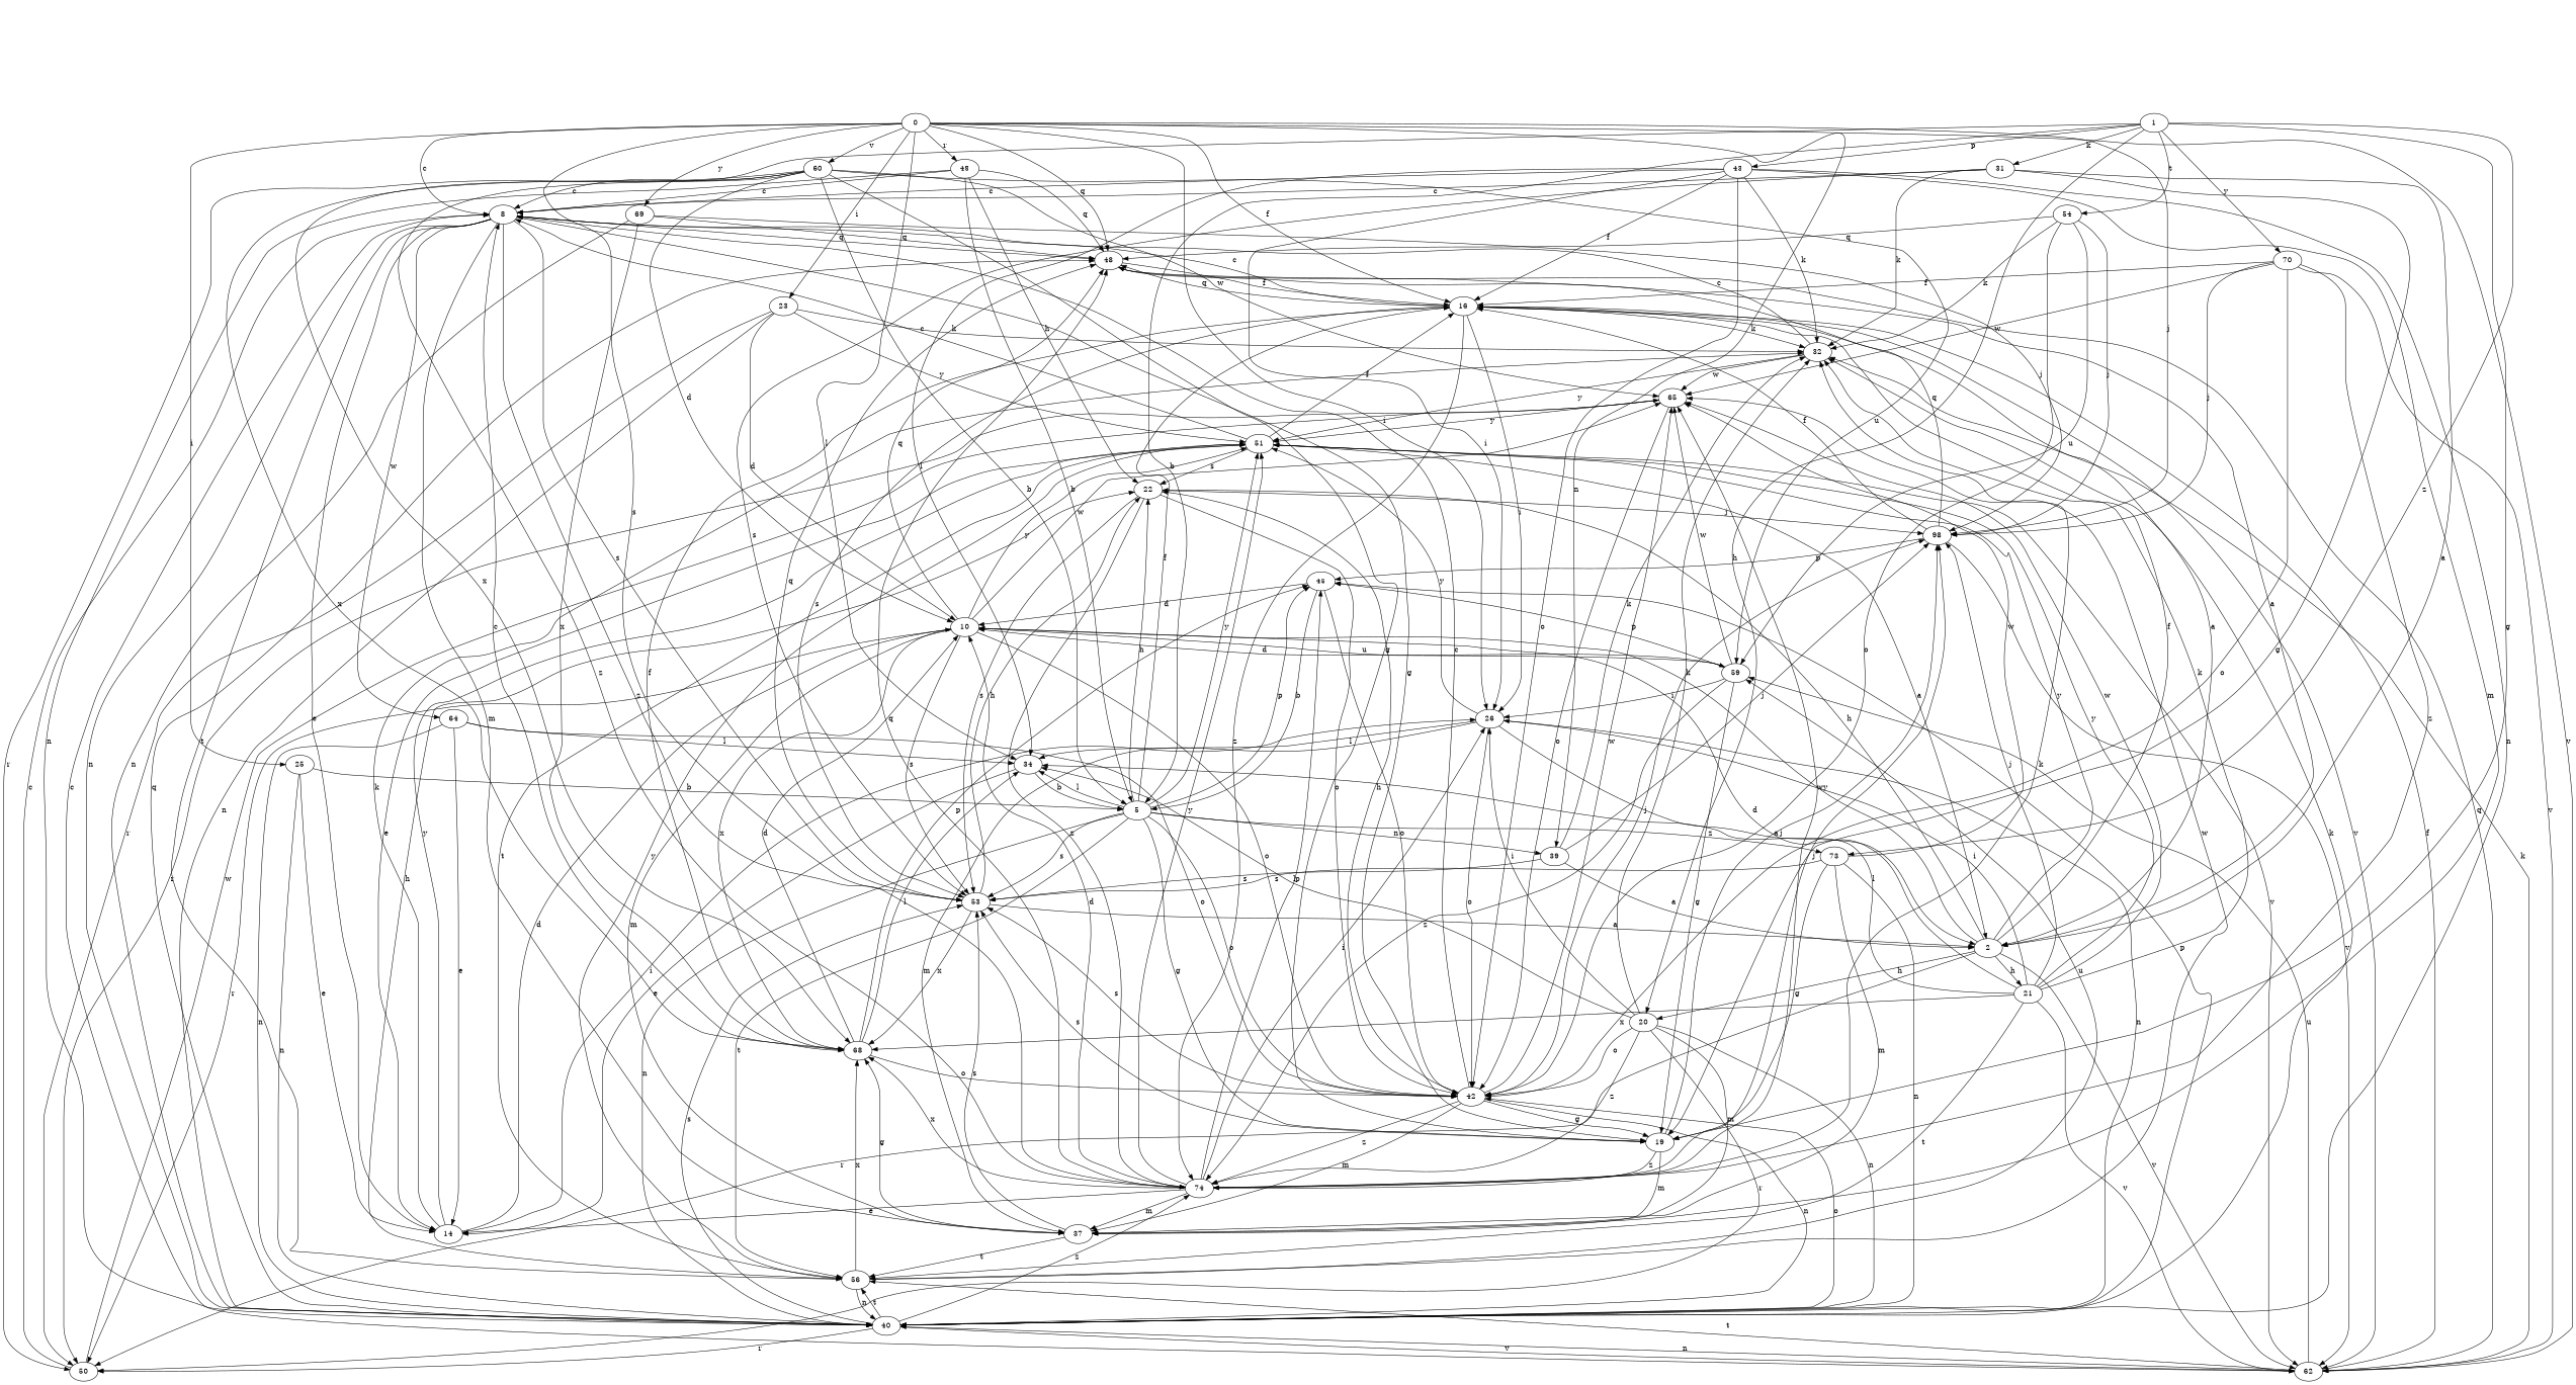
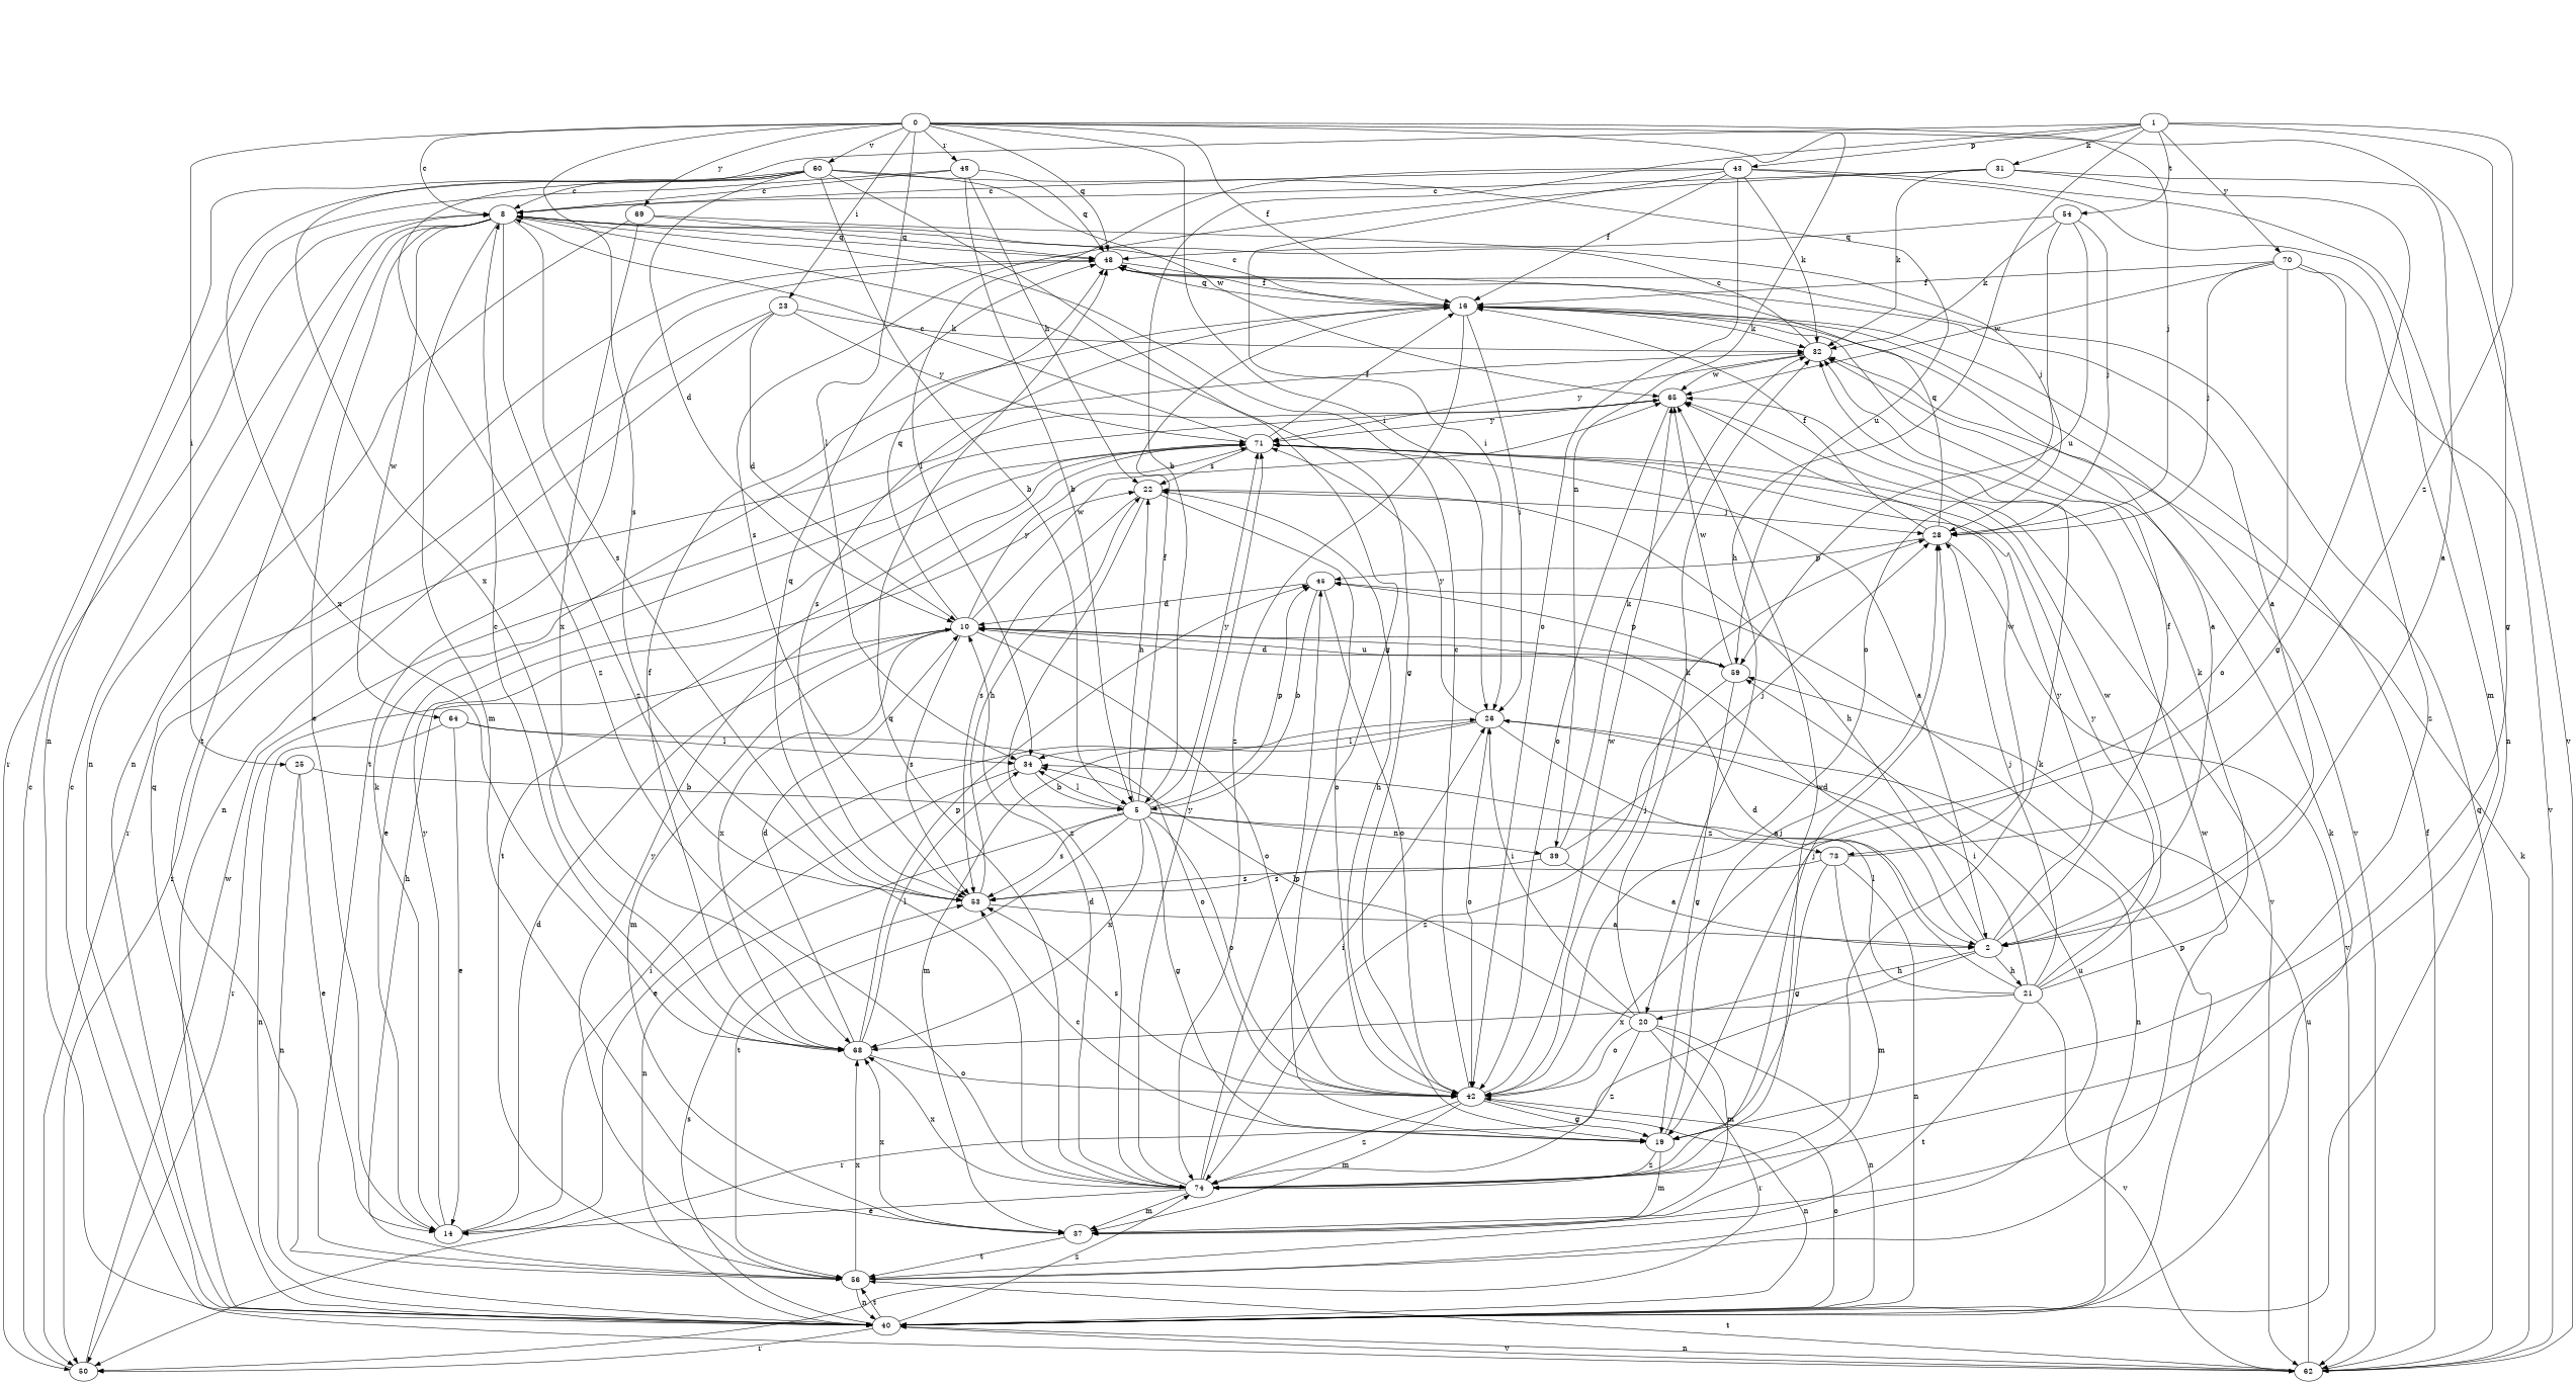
  strict digraph {
    0
    8
    16
    23
    25
    26
-   28 [label=98]
+   28
    34
    39
    48
    49
    53
    60
    62
    69
    19
    40
    56
    14
    37
    64
    74
    2
    32
    10
    50
-   71 [label=51]
+   71
    5
    42
    45
    22
    68
    59
    65
    1
    20
    31
    43
    54
    70
    73
    21
    0 -> 8 [label=c]
    0 -> 16 [label=f]
    0 -> 23 [label=i]
    0 -> 25 [label=i]
    0 -> 26 [label=i]
    0 -> 28 [label=j]
    0 -> 34 [label=l]
    0 -> 39 [label=n]
    0 -> 48 [label=q]
    0 -> 49 [label=r]
    0 -> 53 [label=s]
    0 -> 60 [label=v]
    0 -> 62 [label=v]
    0 -> 69 [label=y]
    8 -> 48 [label=q]
    8 -> 53 [label=s]
    8 -> 19 [label=g]
    8 -> 40 [label=n]
    8 -> 56 [label=t]
    8 -> 14 [label=e]
    8 -> 37 [label=m]
    8 -> 64 [label=w]
    8 -> 74 [label=z]
    16 -> 8 [label=c]
    16 -> 26 [label=i]
    16 -> 48 [label=q]
    16 -> 53 [label=s]
    16 -> 62 [label=v]
    16 -> 74 [label=z]
    16 -> 2 [label=a]
    16 -> 32 [label=k]
    23 -> 40 [label=n]
    23 -> 32 [label=k]
    23 -> 10 [label=d]
    23 -> 50 [label=r]
    23 -> 71 [label=y]
    25 -> 40 [label=n]
    25 -> 14 [label=e]
    25 -> 5 [label=b]
    26 -> 34 [label=l]
    26 -> 40 [label=n]
    26 -> 37 [label=m]
    26 -> 2 [label=a]
    26 -> 71 [label=y]
    26 -> 42 [label=o]
    28 -> 16 [label=f]
    28 -> 48 [label=q]
    28 -> 62 [label=v]
    28 -> 45 [label=p]
    34 -> 14 [label=e]
    34 -> 5 [label=b]
    39 -> 28 [label=j]
    39 -> 53 [label=s]
    39 -> 2 [label=a]
    39 -> 32 [label=k]
    48 -> 16 [label=f]
+   48 -> 56 [label=t]
    48 -> 2 [label=a]
    49 -> 8 [label=c]
    49 -> 48 [label=q]
    49 -> 40 [label=n]
    49 -> 5 [label=b]
    49 -> 22 [label=h]
    53 -> 48 [label=q]
    53 -> 2 [label=a]
    53 -> 22 [label=h]
-   53 -> 68 [label=x]
+   5 -> 68 [label=x]
    60 -> 8 [label=c]
    60 -> 19 [label=g]
    60 -> 74 [label=z]
    60 -> 10 [label=d]
    60 -> 50 [label=r]
    60 -> 5 [label=b]
    60 -> 68 [label=x]
    60 -> 59 [label=u]
    60 -> 65 [label=w]
    62 -> 8 [label=c]
    62 -> 16 [label=f]
    62 -> 48 [label=q]
    62 -> 40 [label=n]
    62 -> 56 [label=t]
    62 -> 32 [label=k]
    62 -> 59 [label=u]
    69 -> 28 [label=j]
    69 -> 48 [label=q]
    69 -> 40 [label=n]
    69 -> 68 [label=x]
    19 -> 28 [label=j]
-   19 -> 53 [label=s]
+   19 -> 53 [label=c]
    19 -> 37 [label=m]
    19 -> 74 [label=z]
    40 -> 48 [label=q]
    40 -> 53 [label=s]
    40 -> 62 [label=v]
    40 -> 56 [label=t]
    40 -> 74 [label=z]
    40 -> 32 [label=k]
    40 -> 50 [label=r]
    40 -> 42 [label=o]
    40 -> 45 [label=p]
    56 -> 40 [label=n]
    56 -> 71 [label=y]
    56 -> 22 [label=h]
    56 -> 68 [label=x]
    56 -> 59 [label=u]
    56 -> 65 [label=w]
    14 -> 26 [label=i]
    14 -> 32 [label=k]
    14 -> 10 [label=d]
    14 -> 71 [label=y]
-   37 -> 53 [label=s]
    37 -> 56 [label=t]
-   37 -> 68 [label=g]
+   37 -> 68 [label=x]
    64 -> 34 [label=l]
    64 -> 40 [label=n]
    64 -> 14 [label=e]
    64 -> 42 [label=o]
    74 -> 26 [label=i]
    74 -> 28 [label=j]
    74 -> 48 [label=q]
    74 -> 14 [label=e]
    74 -> 37 [label=m]
    74 -> 32 [label=k]
    74 -> 10 [label=d]
    74 -> 71 [label=y]
    74 -> 45 [label=p]
    74 -> 68 [label=x]
    74 -> 65 [label=w]
    2 -> 16 [label=f]
-   2 -> 62 [label=v]
-   2 -> 10 [label=y]
+   2 -> 10 [label=d]
    2 -> 50 [label=r]
    2 -> 71 [label=y]
    2 -> 22 [label=h]
    2 -> 20 [label=h]
    2 -> 21 [label=h]
    32 -> 8 [label=c]
    32 -> 71 [label=y]
    32 -> 65 [label=w]
    10 -> 48 [label=q]
    10 -> 53 [label=s]
    10 -> 37 [label=m]
    10 -> 50 [label=r]
    10 -> 71 [label=y]
    10 -> 42 [label=o]
    10 -> 68 [label=x]
    10 -> 59 [label=u]
    10 -> 65 [label=w]
    50 -> 8 [label=c]
    50 -> 65 [label=w]
    71 -> 8 [label=c]
    71 -> 16 [label=f]
    71 -> 62 [label=v]
    71 -> 56 [label=t]
    71 -> 14 [label=e]
    71 -> 2 [label=a]
    71 -> 22 [label=s]
    5 -> 16 [label=f]
    5 -> 34 [label=l]
    5 -> 39 [label=n]
    5 -> 53 [label=s]
    5 -> 19 [label=g]
    5 -> 40 [label=n]
    5 -> 56 [label=t]
    5 -> 71 [label=y]
    5 -> 42 [label=o]
    5 -> 45 [label=p]
    5 -> 22 [label=h]
    5 -> 73 [label=z]
    42 -> 8 [label=c]
    42 -> 28 [label=j]
    42 -> 53 [label=s]
    42 -> 19 [label=g]
    42 -> 40 [label=n]
    42 -> 37 [label=m]
    42 -> 74 [label=z]
    42 -> 22 [label=h]
    42 -> 65 [label=w]
    45 -> 10 [label=d]
    45 -> 5 [label=b]
    45 -> 42 [label=o]
    22 -> 28 [label=j]
    22 -> 53 [label=s]
    22 -> 74 [label=z]
    22 -> 42 [label=o]
    68 -> 8 [label=c]
    68 -> 16 [label=f]
    68 -> 34 [label=l]
    68 -> 10 [label=d]
    68 -> 42 [label=o]
    68 -> 45 [label=p]
-   59 -> 26 [label=i]
    59 -> 19 [label=g]
    59 -> 74 [label=z]
    59 -> 10 [label=d]
    59 -> 45 [label=p]
    59 -> 65 [label=w]
    65 -> 50 [label=r]
    65 -> 71 [label=y]
    65 -> 42 [label=o]
    1 -> 19 [label=g]
    1 -> 5 [label=b]
    1 -> 68 [label=x]
    1 -> 20 [label=h]
    1 -> 31 [label=k]
    1 -> 43 [label=p]
    1 -> 54 [label=t]
    1 -> 70 [label=y]
    1 -> 73 [label=z]
    20 -> 26 [label=i]
    20 -> 34 [label=l]
    20 -> 40 [label=n]
    20 -> 37 [label=m]
    20 -> 74 [label=z]
    20 -> 32 [label=k]
    20 -> 50 [label=r]
    20 -> 42 [label=o]
    31 -> 8 [label=c]
    31 -> 53 [label=s]
    31 -> 19 [label=g]
    31 -> 2 [label=a]
    31 -> 32 [label=k]
    43 -> 8 [label=c]
    43 -> 16 [label=f]
    43 -> 26 [label=i]
    43 -> 34 [label=l]
    43 -> 40 [label=n]
    43 -> 37 [label=m]
    43 -> 32 [label=k]
    43 -> 42 [label=o]
    54 -> 28 [label=j]
    54 -> 48 [label=q]
    54 -> 32 [label=k]
    54 -> 42 [label=o]
    54 -> 59 [label=u]
    70 -> 16 [label=f]
    70 -> 28 [label=j]
    70 -> 62 [label=v]
    70 -> 74 [label=z]
    70 -> 42 [label=o]
    70 -> 65 [label=w]
    73 -> 53 [label=s]
    73 -> 19 [label=g]
    73 -> 40 [label=n]
    73 -> 37 [label=m]
    73 -> 65 [label=w]
    21 -> 26 [label=i]
    21 -> 28 [label=j]
    21 -> 34 [label=l]
    21 -> 62 [label=v]
    21 -> 56 [label=t]
    21 -> 32 [label=k]
    21 -> 10 [label=d]
    21 -> 71 [label=y]
    21 -> 68 [label=x]
    21 -> 65 [label=w]
  }
